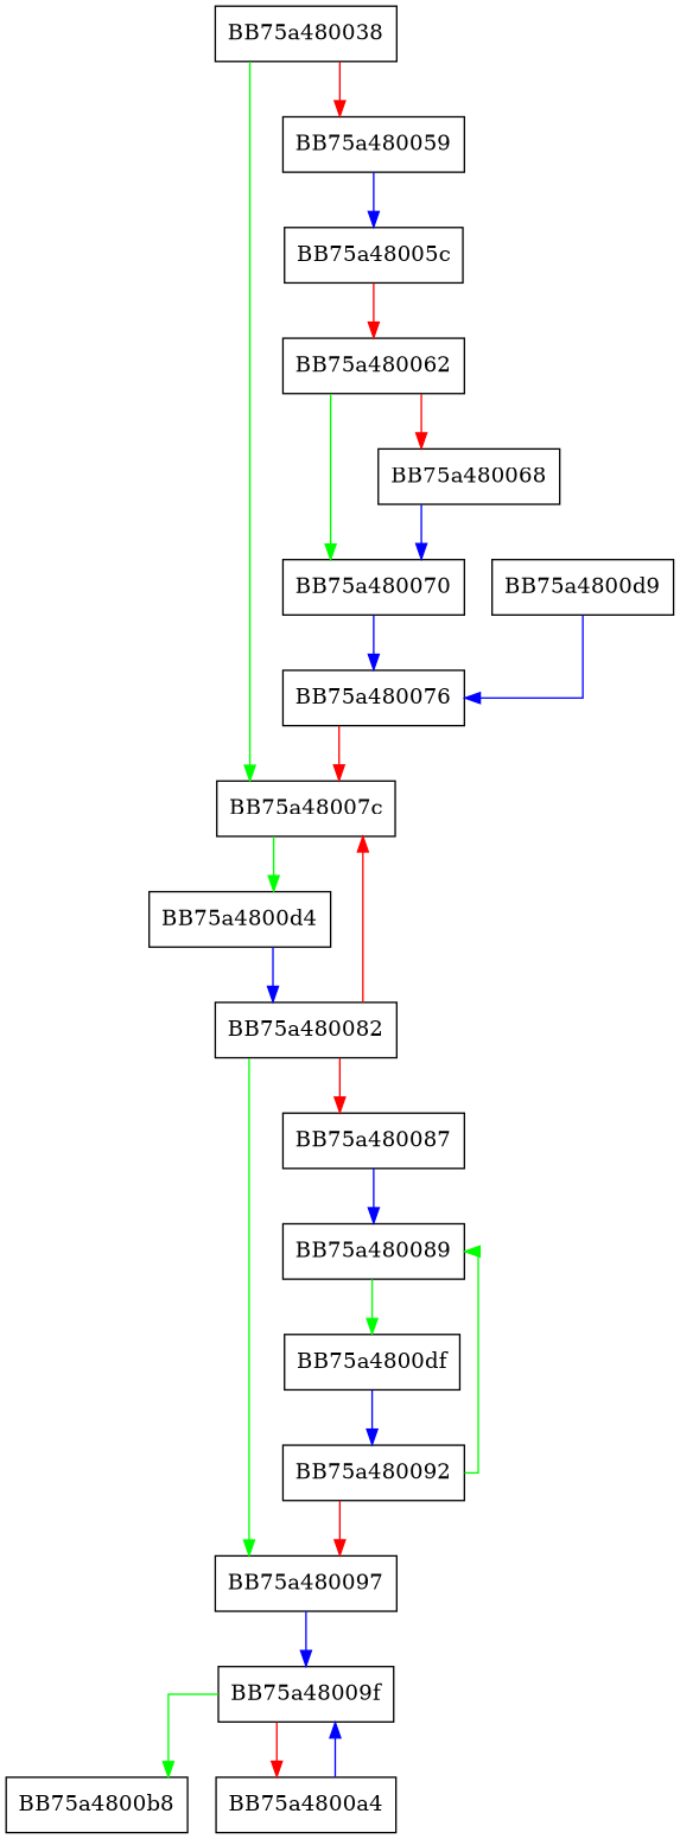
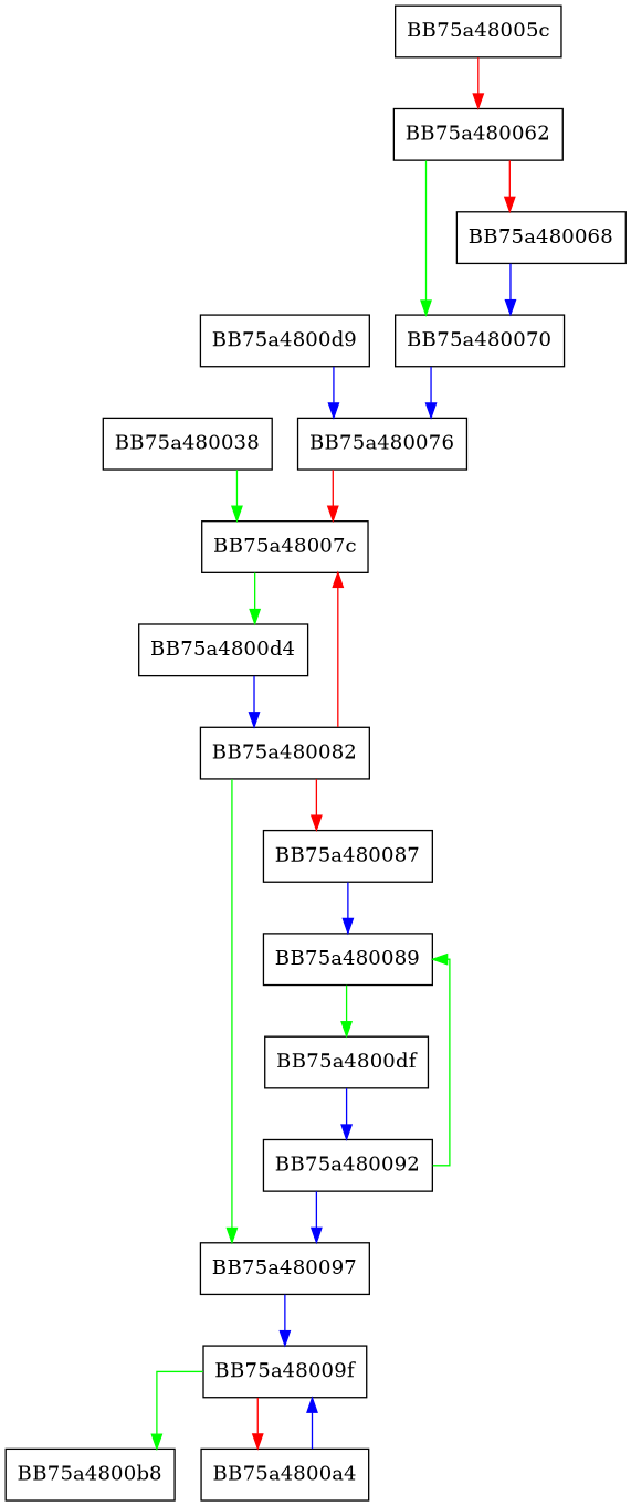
  digraph {
    splines=ortho
    node [shape=box]
    edge [color=blue]
    BB75a480038
    BB75a48007c
-   BB75a480059
    BB75a4800d4
    BB75a48005c
    BB75a480082
    BB75a480097
    BB75a480087
    BB75a480062
    BB75a4800d9
    BB75a480076
    BB75a480070
    BB75a480068
    BB75a48009f
    BB75a480089
    BB75a4800b8
    BB75a4800a4
    BB75a4800df
    BB75a480092
    BB75a480038 -> BB75a48007c [color=green]
-   BB75a480038 -> BB75a480059 [color=red]
    BB75a48007c -> BB75a4800d4 [color=green]
-   BB75a480059 -> BB75a48005c
    BB75a4800d4 -> BB75a480082
    BB75a48005c -> BB75a480062 [color=red]
    BB75a480082 -> BB75a48007c [color=red]
    BB75a480082 -> BB75a480097 [color=green]
    BB75a480082 -> BB75a480087 [color=red]
    BB75a480097 -> BB75a48009f
    BB75a480087 -> BB75a480089
    BB75a480062 -> BB75a480070 [color=green]
    BB75a480062 -> BB75a480068 [color=red]
    BB75a4800d9 -> BB75a480076
    BB75a480076 -> BB75a48007c [color=red]
    BB75a480070 -> BB75a480076
    BB75a480068 -> BB75a480070
    BB75a48009f -> BB75a4800b8 [color=green]
    BB75a48009f -> BB75a4800a4 [color=red]
    BB75a480089 -> BB75a4800df [color=green]
    BB75a4800a4 -> BB75a48009f
    BB75a4800df -> BB75a480092
-   BB75a480092 -> BB75a480097 [color=red]
+   BB75a480092 -> BB75a480097
    BB75a480092 -> BB75a480089 [color=green]
  }
